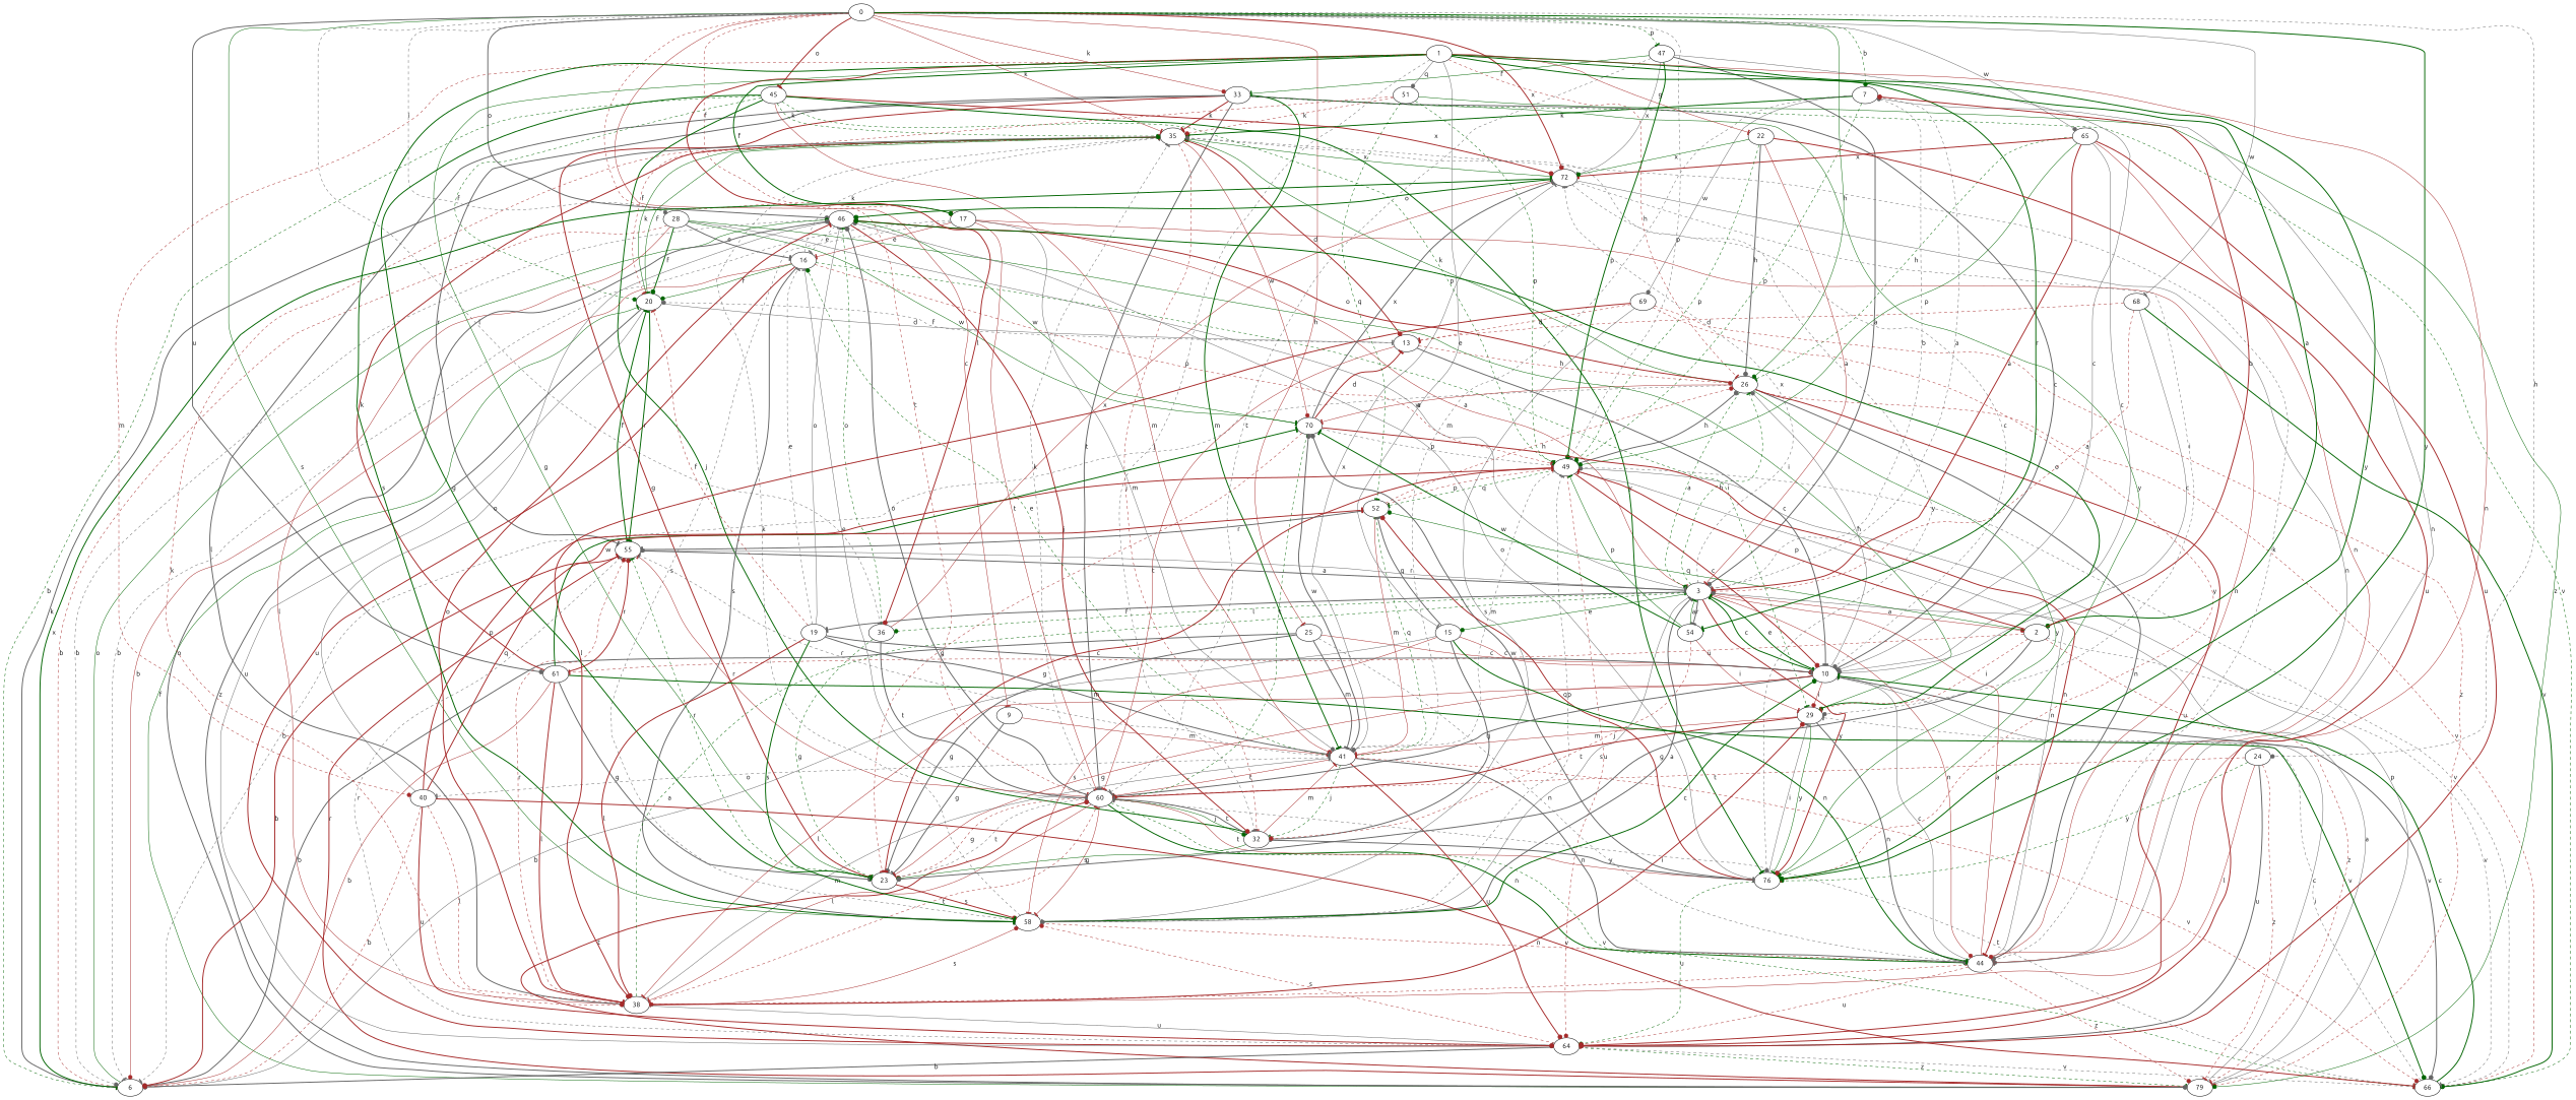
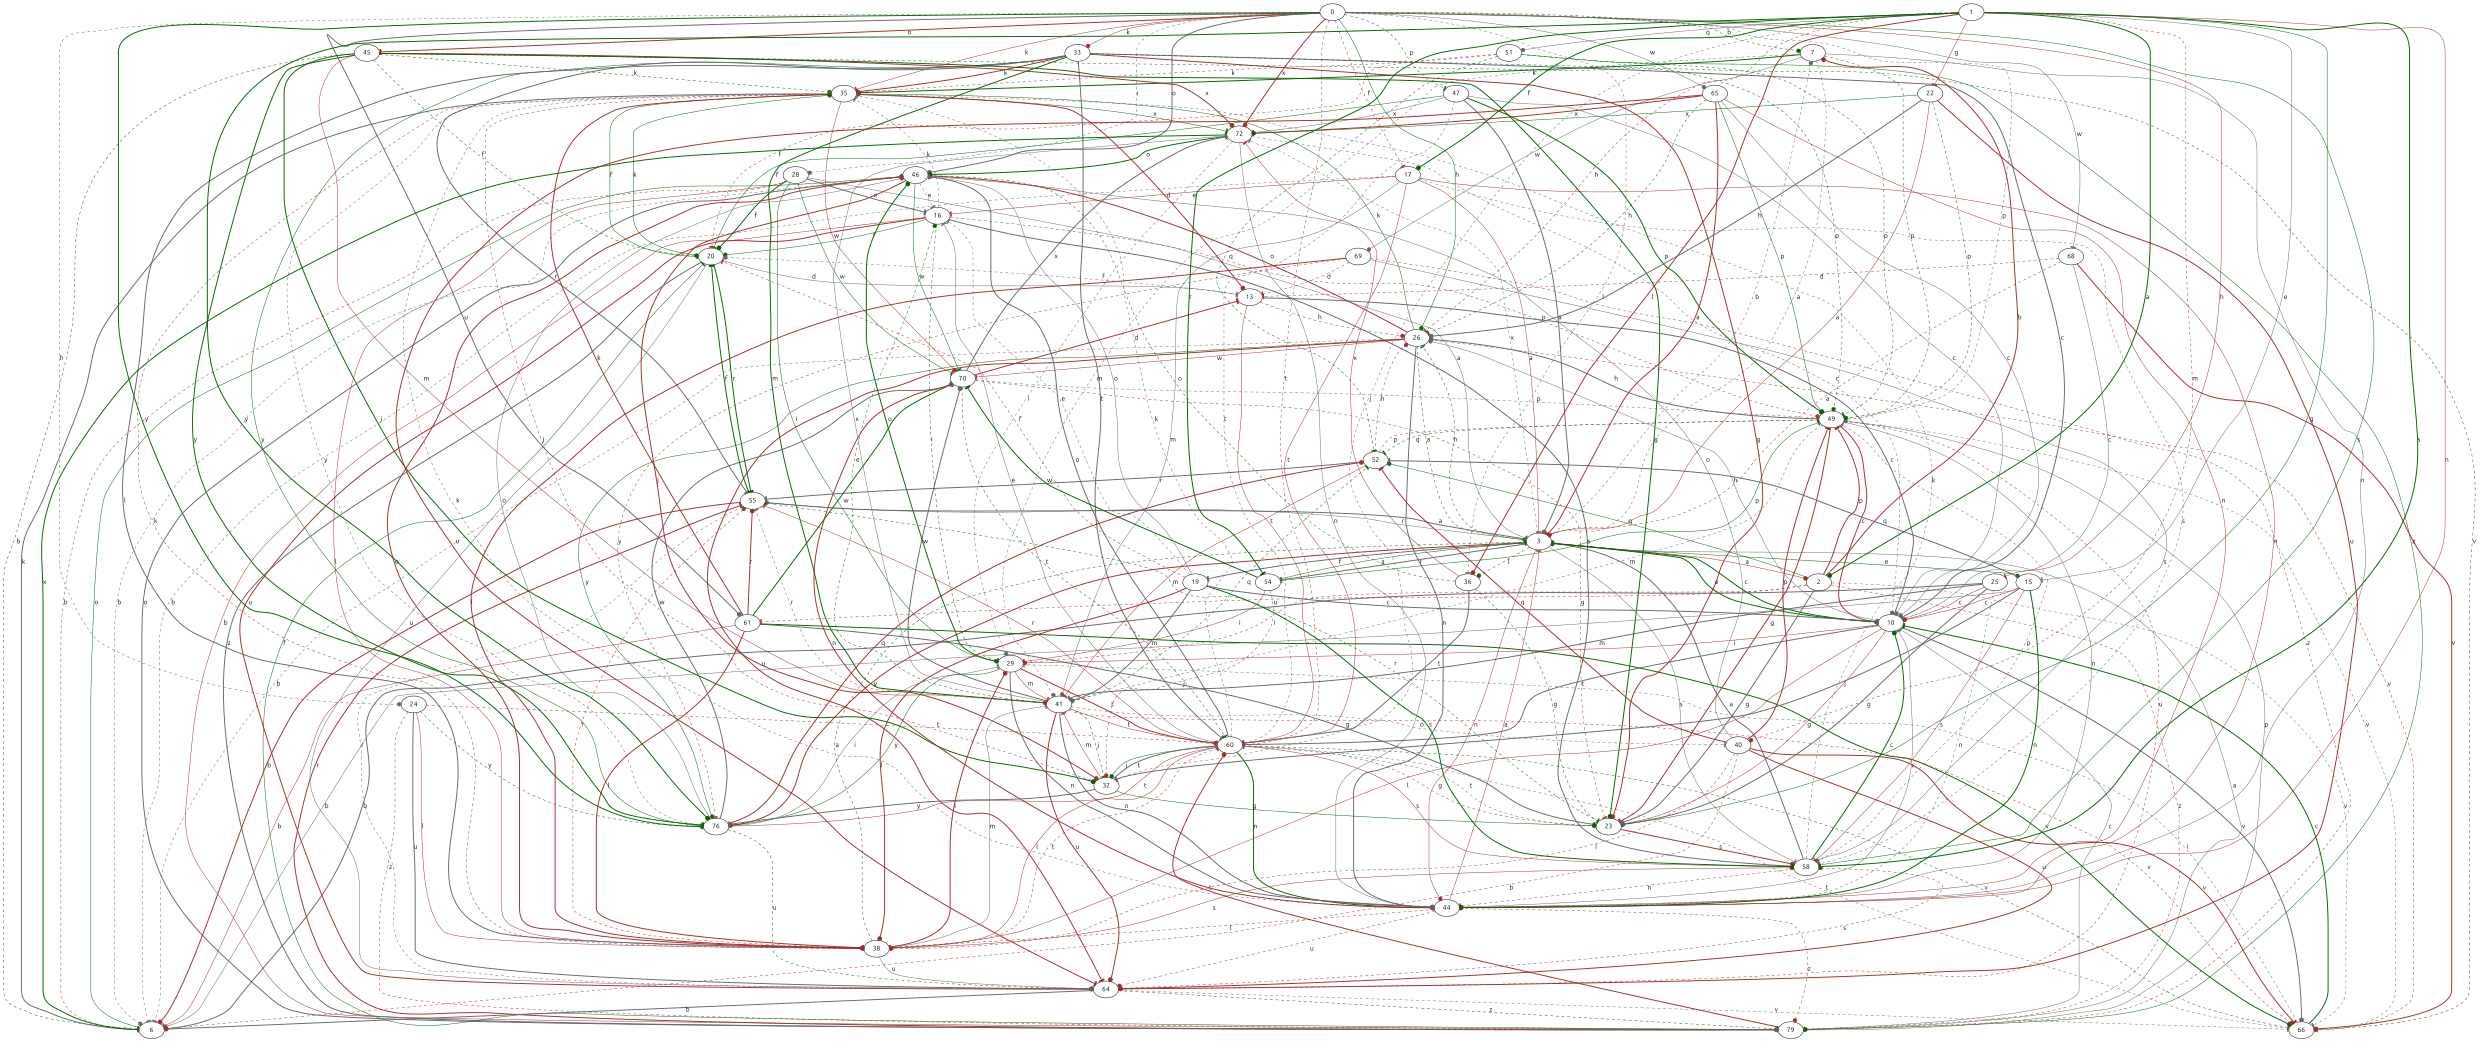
  strict digraph {
    fontname=Ubuntu
    node [fontname=Ubuntu]
    edge [arrowhead=tee color=brown fontname=Ubuntu style=bold]
    n1 [label=7]
    0
-   9
    17
    24
    25
    26
    28
    33
    35
    36
    45
    46
    47
    49
    58
    60
    61
    n19 [label=65]
    68
    72
    76
    44
    3
    41
    69
    23
    6
    16
    79
    38
    64
    10
    66
    70
    29
    20
    55
    32
    13
    52
    1
    2
    15
    22
    40
    51
    54
    19
    n1 -> 35 [arrowhead=dot color=darkgreen label=k]
    n1 -> 49 [color=darkgreen label=p style=dashed]
    n1 -> 44 [arrowhead=dot color=gray40 label=n style=solid]
    n1 -> 3 [color=gray40 label=a style=dashed]
    n1 -> 41 [arrowhead=dot color=gray40 label=m style=dashed]
    n1 -> 69 [arrowhead=dot color=gray40 label=w style=solid]
    0 -> n1 [arrowhead=dot color=darkgreen label=b style=dashed]
-   0 -> 9 [label=c style=solid]
    0 -> 17 [label=f style=dashed]
    0 -> 24 [arrowhead=dot color=gray40 label=h style=dashed]
    0 -> 25 [label=h style=solid]
    0 -> 26 [arrowhead=dot color=darkgreen label=h style=solid]
    0 -> 28 [arrowhead=dot color=gray40 label=i style=dashed]
    0 -> 33 [arrowhead=dot label=k style=solid]
    0 -> 35 [label=k style=solid]
    0 -> 36 [color=gray40 label=l style=dashed]
    0 -> 45 [label=o]
    0 -> 46 [arrowhead=dot color=gray40 label=o]
    0 -> 47 [color=darkgreen label=p style=dashed]
    0 -> 49 [color=gray40 label=p style=dashed]
    0 -> 58 [color=darkgreen label=s style=solid]
    0 -> 60 [label=t style=dashed]
    0 -> 61 [arrowhead=dot color=gray40 label=u]
    0 -> n19 [arrowhead=dot color=gray40 label=w style=solid]
    0 -> 68 [color=gray40 label=w style=solid]
    0 -> 72 [arrowhead=dot label=x]
    0 -> 76 [color=darkgreen label=y]
-   9 -> 41 [arrowhead=dot label=m style=solid]
-   9 -> 23 [color=gray40 label=g]
    17 -> 58 [color=gray40 label=s style=dashed]
    17 -> 60 [label=t style=solid]
    17 -> 44 [arrowhead=dot label=n style=solid]
    17 -> 3 [label=a style=solid]
    17 -> 41 [arrowhead=dot color=gray40 label=m style=solid]
    17 -> 6 [color=gray40 label=b style=dashed]
    17 -> 16 [label=e style=solid]
    24 -> 60 [label=t style=dashed]
    24 -> 76 [arrowhead=dot color=darkgreen label=y style=dashed]
    24 -> 79 [label=z style=dashed]
    24 -> 38 [arrowhead=dot label=l style=solid]
    24 -> 64 [arrowhead=dot color=gray40 label=u]
    25 -> 44 [arrowhead=dot color=gray40 label=n style=dashed]
    25 -> 41 [color=gray40 label=m]
    25 -> 23 [arrowhead=dot color=gray40 label=g]
    25 -> 6 [arrowhead=dot color=gray40 label=b]
    25 -> 10 [arrowhead=dot label=c style=solid]
    26 -> 35 [arrowhead=dot color=darkgreen label=k style=solid]
    26 -> 46 [arrowhead=dot label=o]
    26 -> 76 [arrowhead=dot color=darkgreen label=y style=solid]
    26 -> 44 [arrowhead=dot color=gray40 label=n]
    26 -> 3 [arrowhead=dot color=darkgreen label=a style=dashed]
    26 -> 6 [color=gray40 label=b style=dashed]
    26 -> 64 [label=u]
    26 -> 66 [arrowhead=dot label=v style=dashed]
    26 -> 70 [label=w style=solid]
    28 -> 3 [color=gray40 label=a style=solid]
    28 -> 6 [label=b style=dashed]
    28 -> 16 [color=gray40 label=e]
    28 -> 38 [arrowhead=dot label=l style=solid]
    28 -> 70 [color=darkgreen label=w style=solid]
    28 -> 29 [arrowhead=dot color=darkgreen label=i style=solid]
    28 -> 20 [arrowhead=dot color=darkgreen label=f]
    33 -> 35 [label=k]
    33 -> 60 [color=gray40 label=t]
    33 -> 76 [color=darkgreen label=y style=solid]
    33 -> 41 [color=darkgreen label=m]
    33 -> 23 [arrowhead=dot label=g]
    33 -> 38 [color=gray40 label=l]
    33 -> 10 [color=gray40 label=c]
    33 -> 66 [arrowhead=dot color=darkgreen label=v style=dashed]
    33 -> 55 [color=gray40 label=r]
    35 -> 72 [color=darkgreen label=x style=solid]
    35 -> 76 [arrowhead=dot color=gray40 label=y style=dashed]
    35 -> 70 [arrowhead=dot label=w style=solid]
    35 -> 20 [color=darkgreen label=f style=solid]
    35 -> 32 [label=j style=dashed]
    35 -> 13 [arrowhead=dot label=d]
    36 -> 46 [color=darkgreen label=o style=dashed]
    36 -> 60 [color=gray40 label=t]
    36 -> 72 [label=x style=solid]
    36 -> 23 [color=darkgreen label=g style=dashed]
    45 -> 35 [arrowhead=dot color=darkgreen label=k style=dashed]
    45 -> 49 [arrowhead=dot color=darkgreen label=p style=dashed]
    45 -> 72 [arrowhead=dot label=x]
    45 -> 76 [color=darkgreen label=y]
    45 -> 41 [arrowhead=dot label=m style=solid]
    45 -> 23 [arrowhead=dot color=darkgreen label=g]
    45 -> 6 [color=darkgreen label=b style=dashed]
    45 -> 20 [arrowhead=dot color=darkgreen label=f style=dashed]
    45 -> 32 [arrowhead=dot color=darkgreen label=j]
    46 -> 6 [arrowhead=dot color=gray40 label=b style=dashed]
    46 -> 16 [color=gray40 label=e style=dashed]
    46 -> 70 [color=darkgreen label=w style=solid]
    46 -> 32 [arrowhead=dot label=j]
    47 -> 49 [arrowhead=dot color=darkgreen label=p]
    47 -> 60 [color=gray40 label=t style=dashed]
    47 -> 72 [color=gray40 label=x style=solid]
    47 -> 3 [arrowhead=dot color=gray40 label=a]
    47 -> 10 [arrowhead=dot color=gray40 label=c style=solid]
-   47 -> 33 [color=darkgreen label=f style=solid]
+   47 -> 20 [color=darkgreen label=f style=solid]
    49 -> 26 [arrowhead=dot color=gray40 label=h]
    49 -> 44 [color=gray40 label=n style=solid]
    49 -> 41 [arrowhead=dot color=gray40 label=m style=dashed]
    49 -> 23 [label=g]
    49 -> 64 [arrowhead=dot label=u style=dashed]
    49 -> 10 [arrowhead=dot label=c]
    49 -> 66 [arrowhead=dot color=gray40 label=v style=dashed]
    49 -> 52 [color=darkgreen label=q style=dashed]
    58 -> 35 [color=gray40 label=k style=dashed]
    58 -> 49 [color=gray40 label=p style=dashed]
    58 -> 44 [label=n style=dashed]
    58 -> 3 [color=gray40 label=a]
    58 -> 10 [arrowhead=dot color=darkgreen label=c]
    60 -> 35 [color=gray40 label=k style=dashed]
    60 -> 46 [arrowhead=dot color=gray40 label=o]
    60 -> 58 [label=s style=solid]
    60 -> 44 [arrowhead=dot color=darkgreen label=n]
    60 -> 23 [arrowhead=dot label=g style=dashed]
    60 -> 16 [color=gray40 label=e style=solid]
    60 -> 38 [label=l style=solid]
    60 -> 66 [color=darkgreen label=v style=dashed]
    60 -> 55 [label=r style=solid]
    60 -> 32 [arrowhead=dot color=darkgreen label=j style=solid]
    61 -> 35 [label=k]
    61 -> 23 [arrowhead=dot color=gray40 label=g]
    61 -> 6 [label=b style=solid]
    61 -> 38 [label=l]
    61 -> 66 [arrowhead=dot color=darkgreen label=v]
    61 -> 70 [color=darkgreen label=w]
    61 -> 55 [arrowhead=dot label=r]
    n19 -> 26 [color=darkgreen label=h style=dashed]
    n19 -> 49 [arrowhead=dot color=darkgreen label=p style=solid]
    n19 -> 72 [label=x]
    n19 -> 44 [label=n style=solid]
    n19 -> 3 [label=a]
    n19 -> 64 [label=u]
    n19 -> 10 [arrowhead=dot color=gray40 label=c style=solid]
    68 -> 3 [arrowhead=dot label=a style=dashed]
    68 -> 10 [color=gray40 label=c style=solid]
-   68 -> 66 [arrowhead=dot color=darkgreen label=v]
+   68 -> 66 [arrowhead=dot label=v]
    68 -> 13 [label=d style=dashed]
    72 -> 46 [arrowhead=dot color=darkgreen label=o]
    72 -> 44 [color=gray40 label=n style=solid]
    72 -> 10 [arrowhead=dot color=gray40 label=c style=dashed]
    72 -> 29 [arrowhead=dot color=gray40 label=i style=dashed]
    76 -> 46 [arrowhead=dot color=gray40 label=o style=solid]
    76 -> 60 [label=t style=solid]
    76 -> 64 [arrowhead=dot color=darkgreen label=u style=dashed]
    76 -> 70 [arrowhead=dot color=gray40 label=w]
    76 -> 29 [color=gray40 label=i style=solid]
    76 -> 52 [arrowhead=dot label=q]
    44 -> 35 [arrowhead=dot color=gray40 label=k style=dashed]
    44 -> 3 [label=a style=solid]
    44 -> 79 [arrowhead=dot label=z style=dashed]
    44 -> 38 [label=l style=dashed]
    44 -> 64 [arrowhead=dot label=u style=dashed]
    44 -> 10 [color=gray40 label=c style=solid]
    3 -> n1 [arrowhead=dot color=gray40 label=b style=dashed]
    3 -> 26 [color=darkgreen label=h style=dashed]
    3 -> 36 [arrowhead=dot color=darkgreen label=l style=dashed]
    3 -> 58 [color=gray40 label=s style=solid]
    3 -> 72 [color=gray40 label=x style=dashed]
    3 -> 76 [arrowhead=dot label=y]
    3 -> 44 [arrowhead=dot label=n style=solid]
    3 -> 10 [color=darkgreen label=c]
    3 -> 55 [arrowhead=dot color=gray40 label=r style=solid]
    3 -> 2 [arrowhead=dot label=a style=solid]
    3 -> 15 [arrowhead=dot color=darkgreen label=e style=solid]
    3 -> 54 [color=gray40 label=r]
    3 -> 19 [color=gray40 label=f]
    41 -> 60 [label=t style=solid]
    41 -> 72 [color=gray40 label=x style=solid]
    41 -> 44 [arrowhead=dot color=gray40 label=n]
    41 -> 16 [arrowhead=dot color=darkgreen label=e style=dashed]
    41 -> 64 [arrowhead=dot label=u]
    41 -> 66 [arrowhead=dot label=v style=dashed]
    41 -> 70 [arrowhead=dot color=gray40 label=w]
    41 -> 55 [color=gray40 label=r style=dashed]
    41 -> 32 [color=darkgreen label=j style=dashed]
    41 -> 52 [color=darkgreen label=q style=dashed]
    41 -> 40 [color=gray40 label=o style=dashed]
    69 -> 58 [arrowhead=dot color=gray40 label=s style=solid]
    69 -> 76 [label=y style=dashed]
    69 -> 79 [arrowhead=dot label=z style=dashed]
    69 -> 38 [arrowhead=dot label=l]
    69 -> 13 [label=d style=dashed]
    23 -> 58 [arrowhead=dot label=s]
    23 -> 60 [color=gray40 label=t style=dashed]
    23 -> 55 [color=darkgreen label=r style=dashed]
    6 -> 35 [color=gray40 label=k]
    6 -> 46 [arrowhead=dot color=darkgreen label=o style=solid]
    6 -> 72 [color=darkgreen label=x]
    16 -> 35 [color=gray40 label=k style=dashed]
    16 -> 49 [arrowhead=dot label=p style=dashed]
    16 -> 58 [color=gray40 label=s]
-   16 -> 6 [arrowhead=dot label=b style=solid]
+   16 -> 79 [arrowhead=dot label=b style=solid]
    16 -> 64 [arrowhead=dot label=u]
    16 -> 29 [color=darkgreen label=i style=dashed]
    16 -> 20 [arrowhead=dot color=darkgreen label=f style=solid]
    79 -> 46 [arrowhead=dot color=gray40 label=o]
    79 -> 49 [arrowhead=dot color=gray40 label=p style=solid]
    79 -> 60 [arrowhead=dot label=t]
    79 -> 3 [arrowhead=dot color=gray40 label=a style=solid]
    79 -> 10 [color=gray40 label=c style=solid]
    79 -> 20 [color=darkgreen label=f style=solid]
    79 -> 55 [label=r]
    38 -> 35 [label=k style=dashed]
    38 -> 46 [label=o]
    38 -> 58 [arrowhead=dot label=s style=solid]
    38 -> 60 [label=t style=dashed]
    38 -> 3 [color=darkgreen label=a style=dashed]
    38 -> 41 [color=gray40 label=m style=solid]
    38 -> 64 [color=gray40 label=u style=solid]
    38 -> 29 [arrowhead=dot label=i]
    38 -> 55 [arrowhead=dot label=r style=dashed]
    64 -> 58 [arrowhead=dot label=s style=dashed]
    64 -> 6 [arrowhead=dot color=gray40 label=b]
    64 -> 79 [color=darkgreen label=z style=dashed]
    64 -> 66 [color=gray40 label=v style=dashed]
    64 -> 55 [color=gray40 label=r style=dashed]
    10 -> 26 [arrowhead=dot color=gray40 label=h style=solid]
    10 -> 60 [color=gray40 label=t]
    10 -> 3 [color=darkgreen label=e]
    10 -> 23 [label=g style=solid]
    10 -> 38 [label=l style=solid]
    10 -> 66 [arrowhead=dot color=gray40 label=v]
    10 -> 29 [arrowhead=dot label=i style=solid]
    66 -> 60 [color=gray40 label=t style=dashed]
    66 -> 10 [color=darkgreen label=c]
    66 -> 29 [color=gray40 label=i style=dashed]
    70 -> 49 [color=gray40 label=p style=dashed]
    70 -> 60 [color=darkgreen label=t style=dashed]
    70 -> 72 [color=gray40 label=x]
    70 -> 44 [label=n]
    70 -> 23 [label=g style=dashed]
    70 -> 13 [label=d]
    29 -> 46 [arrowhead=dot color=darkgreen label=o]
    29 -> 60 [arrowhead=dot label=t]
    29 -> 76 [color=darkgreen label=y style=solid]
    29 -> 44 [arrowhead=dot color=gray40 label=n]
    29 -> 41 [label=m style=solid]
    20 -> 35 [arrowhead=dot color=darkgreen label=k style=solid]
    20 -> 79 [arrowhead=dot color=gray40 label=z]
    20 -> 64 [arrowhead=dot color=gray40 label=u style=solid]
    20 -> 55 [color=darkgreen label=r]
    20 -> 13 [color=gray40 label=d style=solid]
    55 -> 3 [color=gray40 label=a]
    55 -> 6 [arrowhead=dot label=b]
    55 -> 20 [color=darkgreen label=f]
    32 -> 60 [color=gray40 label=t]
    32 -> 76 [color=gray40 label=y]
    32 -> 41 [label=m style=solid]
    32 -> 23 [arrowhead=dot color=darkgreen label=g style=solid]
    13 -> 26 [arrowhead=dot label=h style=dashed]
    13 -> 60 [label=t style=solid]
    13 -> 10 [color=gray40 label=c]
    13 -> 20 [arrowhead=dot color=gray40 label=f style=dashed]
    52 -> 26 [arrowhead=dot label=h style=dashed]
    52 -> 49 [label=p style=dashed]
    52 -> 41 [label=m style=solid]
    52 -> 55 [color=gray40 label=r]
    1 -> 17 [arrowhead=dot color=darkgreen label=f]
    1 -> 26 [label=h style=dashed]
    1 -> 36 [arrowhead=dot label=l]
    1 -> 58 [color=darkgreen label=s]
    1 -> 76 [arrowhead=dot color=darkgreen label=y]
    1 -> 44 [arrowhead=dot label=n style=solid]
    1 -> 23 [color=darkgreen label=g style=solid]
    1 -> 32 [color=gray40 label=j style=dashed]
    1 -> 2 [arrowhead=dot color=darkgreen label=a]
    1 -> 15 [color=gray40 label=e style=solid]
    1 -> 22 [label=g style=solid]
    1 -> 40 [arrowhead=dot label=m style=dashed]
    1 -> 51 [arrowhead=dot color=gray40 label=q style=solid]
    1 -> 54 [color=darkgreen label=r]
    2 -> n1 [arrowhead=dot label=b]
    2 -> 49 [label=p]
    2 -> 61 [label=u style=dashed]
    2 -> 23 [arrowhead=dot color=gray40 label=g]
    2 -> 79 [label=z style=dashed]
    2 -> 66 [color=gray40 label=v style=dashed]
    2 -> 29 [label=i style=dashed]
    2 -> 52 [arrowhead=dot color=darkgreen label=q style=solid]
    15 -> 58 [label=s style=solid]
    15 -> 44 [color=darkgreen label=n]
    15 -> 6 [arrowhead=dot color=gray40 label=b style=solid]
    15 -> 10 [arrowhead=dot label=c style=solid]
    15 -> 32 [color=gray40 label=j]
    15 -> 52 [color=gray40 label=q]
    22 -> 26 [arrowhead=dot color=gray40 label=h]
    22 -> 49 [arrowhead=dot color=darkgreen label=p style=dashed]
    22 -> 72 [arrowhead=dot color=darkgreen label=x style=solid]
    22 -> 3 [label=a style=solid]
    22 -> 64 [arrowhead=dot label=u]
    40 -> 46 [color=gray40 label=o style=solid]
    40 -> 49 [label=p]
    40 -> 6 [arrowhead=dot label=b style=dashed]
    40 -> 38 [arrowhead=dot label=l style=dashed]
    40 -> 64 [arrowhead=dot label=u]
    40 -> 66 [label=v]
    40 -> 52 [label=q]
    51 -> 35 [arrowhead=dot label=k style=dashed]
    51 -> 49 [color=darkgreen label=p style=dashed]
    51 -> 79 [arrowhead=dot color=darkgreen label=z style=solid]
    51 -> 20 [label=f style=dashed]
    51 -> 52 [color=darkgreen label=q style=dashed]
    54 -> 49 [color=darkgreen label=p style=solid]
    54 -> 3 [color=darkgreen label=a style=solid]
    54 -> 70 [color=darkgreen label=w]
    54 -> 29 [label=i style=solid]
    54 -> 32 [arrowhead=dot label=j style=dashed]
    19 -> 46 [color=gray40 label=o style=solid]
    19 -> 58 [color=darkgreen label=s]
    19 -> 41 [color=gray40 label=m]
    19 -> 16 [color=gray40 label=e style=dashed]
    19 -> 38 [arrowhead=dot label=l]
    19 -> 10 [color=gray40 label=c]
    19 -> 20 [label=f style=dashed]
  }
